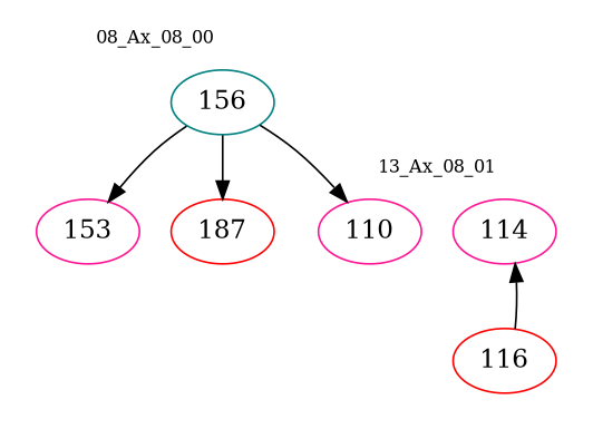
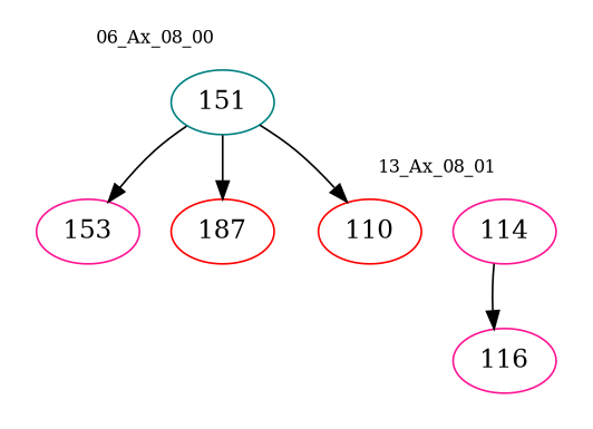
  digraph {
    node [color=red]
    edge [color=black]
-   n1 [color=teal label=156]
+   n1 [color=teal label=151]
    n2 [color=deeppink label=153]
    n3 [label=187]
    n4 [color=deeppink label=114]
-   n5 [color=deeppink label=110]
-   n6 [label=116]
+   n5 [label=110]
+   n6 [color=deeppink label=116]
    subgraph cluster_1 {
      color=white
      fontsize=10
-     label="08_Ax_08_00"
+     label="06_Ax_08_00"
      n1
      n2
      n3
    }
    subgraph cluster_2 {
      color=white
      fontsize=10
      label="13_Ax_08_01"
      n4
      n5
      n6
    }
    n1 -> n2
    n1 -> n3
    n1 -> n5
-   n6 -> n4
+   n4 -> n6
  }
